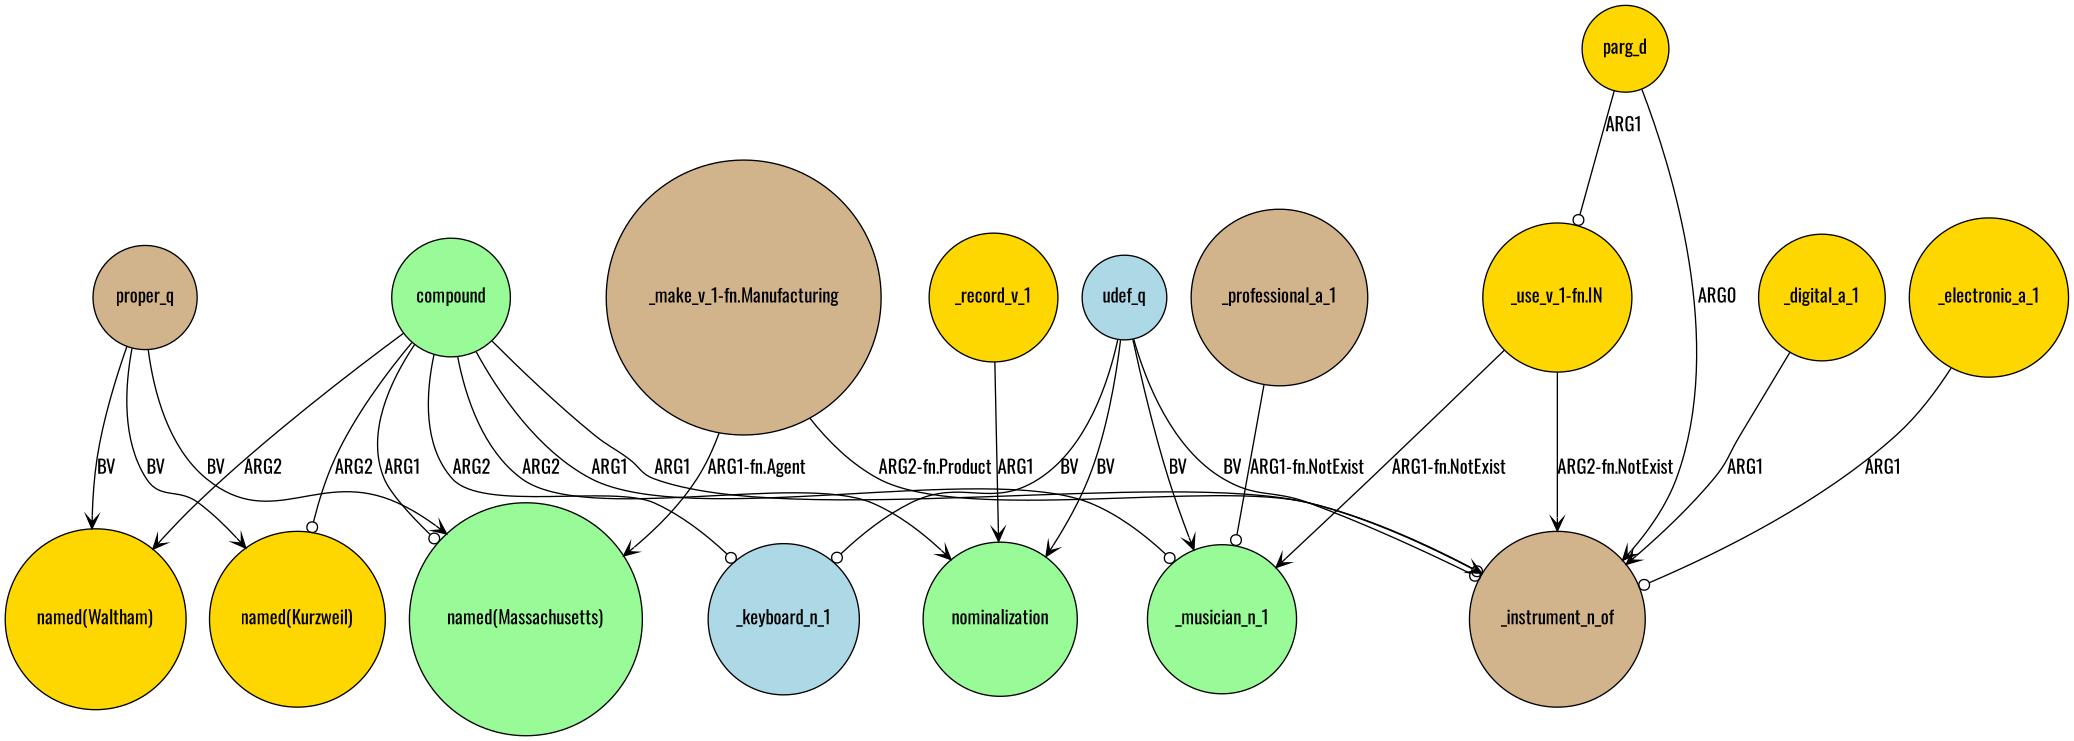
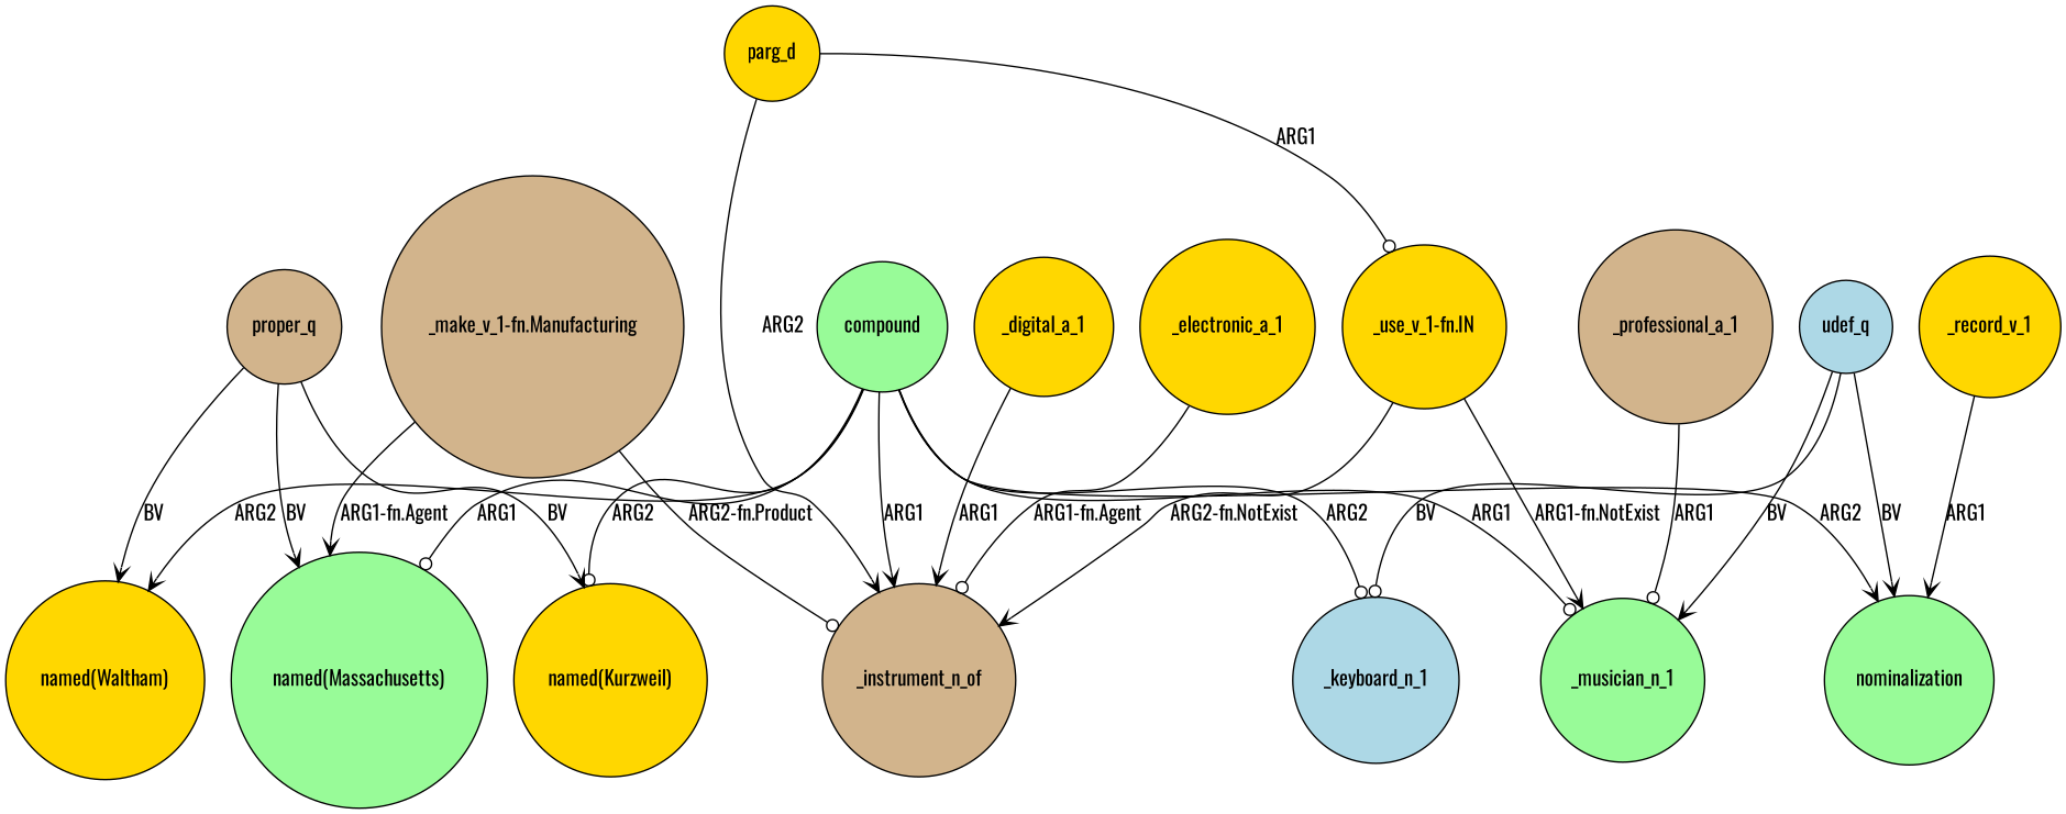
  digraph {
    fontname=Oswald
    node [fillcolor=gold fontname=Oswald shape=circle style=filled]
    edge [arrowhead=vee fontname=Oswald]
    compound [fillcolor=palegreen]
    "named(Waltham)"
    "named(Kurzweil)"
    _keyboard_n_1 [fillcolor=lightblue]
    _instrument_n_of [fillcolor=tan]
    nominalization [fillcolor=palegreen]
    _musician_n_1 [fillcolor=palegreen]
    "named(Massachusetts)" [fillcolor=palegreen]
    proper_q [fillcolor=tan]
    udef_q [fillcolor=lightblue]
    _record_v_1
    "_make_v_1-fn.Manufacturing" [fillcolor=tan]
    parg_d
    "_use_v_1-fn.IN"
    _digital_a_1
    _electronic_a_1
    _professional_a_1 [fillcolor=tan]
    compound -> "named(Waltham)" [label=ARG2]
    compound -> "named(Kurzweil)" [arrowhead=odot label=ARG2]
    compound -> _keyboard_n_1 [arrowhead=odot label=ARG2]
    compound -> _instrument_n_of [label=ARG1]
    compound -> nominalization [label=ARG2]
    compound -> _musician_n_1 [arrowhead=odot label=ARG1]
    compound -> "named(Massachusetts)" [arrowhead=odot label=ARG1]
    proper_q -> "named(Waltham)" [label=BV]
    proper_q -> "named(Kurzweil)" [label=BV]
    proper_q -> "named(Massachusetts)" [label=BV]
    udef_q -> _keyboard_n_1 [arrowhead=odot label=BV]
-   udef_q -> _instrument_n_of [arrowhead=odot label=BV]
    udef_q -> nominalization [label=BV]
    udef_q -> _musician_n_1 [label=BV]
    _record_v_1 -> nominalization [label=ARG1]
    "_make_v_1-fn.Manufacturing" -> _instrument_n_of [arrowhead=odot label="ARG2-fn.Product"]
    "_make_v_1-fn.Manufacturing" -> "named(Massachusetts)" [label="ARG1-fn.Agent"]
-   parg_d -> _instrument_n_of [label=ARG0]
+   parg_d -> _instrument_n_of [label=ARG2]
    parg_d -> "_use_v_1-fn.IN" [arrowhead=odot label=ARG1]
    "_use_v_1-fn.IN" -> _instrument_n_of [label="ARG2-fn.NotExist"]
    "_use_v_1-fn.IN" -> _musician_n_1 [label="ARG1-fn.NotExist"]
    _digital_a_1 -> _instrument_n_of [label=ARG1]
-   _electronic_a_1 -> _instrument_n_of [arrowhead=odot label=ARG1]
-   _professional_a_1 -> _musician_n_1 [arrowhead=odot label="ARG1-fn.NotExist"]
+   _electronic_a_1 -> _instrument_n_of [arrowhead=odot label="ARG1-fn.Agent"]
+   _professional_a_1 -> _musician_n_1 [arrowhead=odot label=ARG1]
  }
